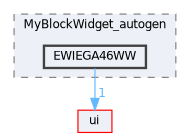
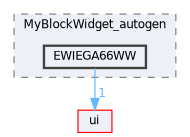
  digraph {
    compound=true
    node [fillcolor="#edf0f7" fontname=Helvetica fontsize=10 shape=box]
-   n1 [color=grey25 height=0.2 label=EWIEGA46WW style="filled,bold" width=0.4]
+   n1 [color=grey25 height=0.2 label=EWIEGA66WW style="filled,bold" width=0.4]
    n2 [color=red height=0.2 label=ui style=filled width=0.4]
    subgraph cluster_1 {
      bgcolor="#edf0f7"
      fontname=Helvetica
      fontsize=10
      label=MyBlockWidget_autogen
      pencolor=grey50
      style="filled,dashed"
      n1
    }
    n1 -> n2 [color=steelblue1 fontcolor=steelblue1 fontname=Helvetica fontsize=10 headlabel=1 labeldistance=1.5 labelfontname=Helvetica labelfontsize=10]
  }
